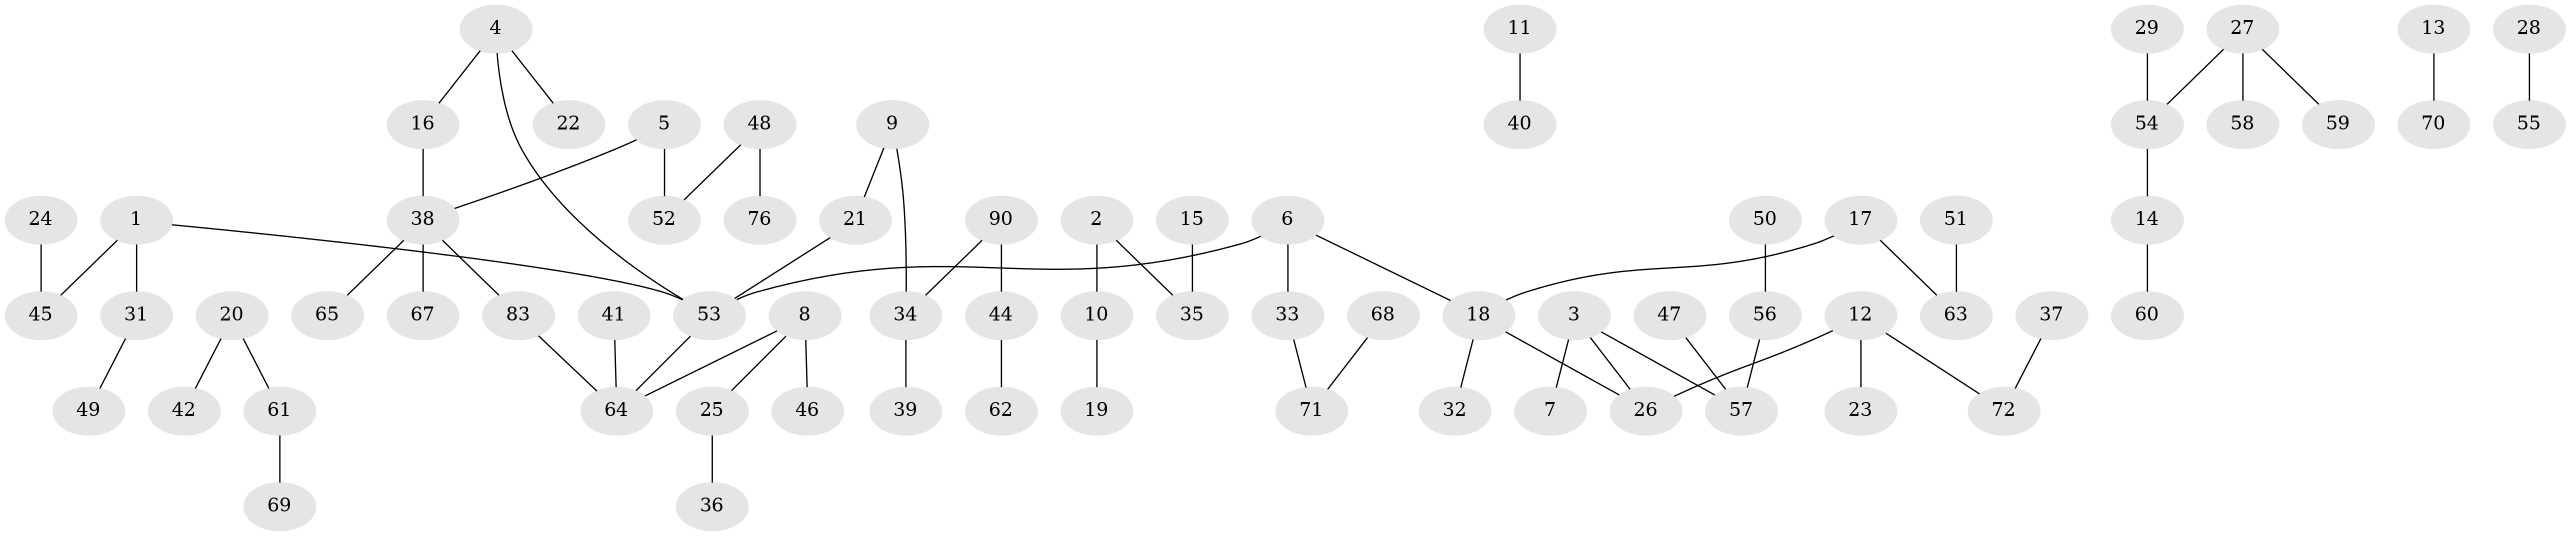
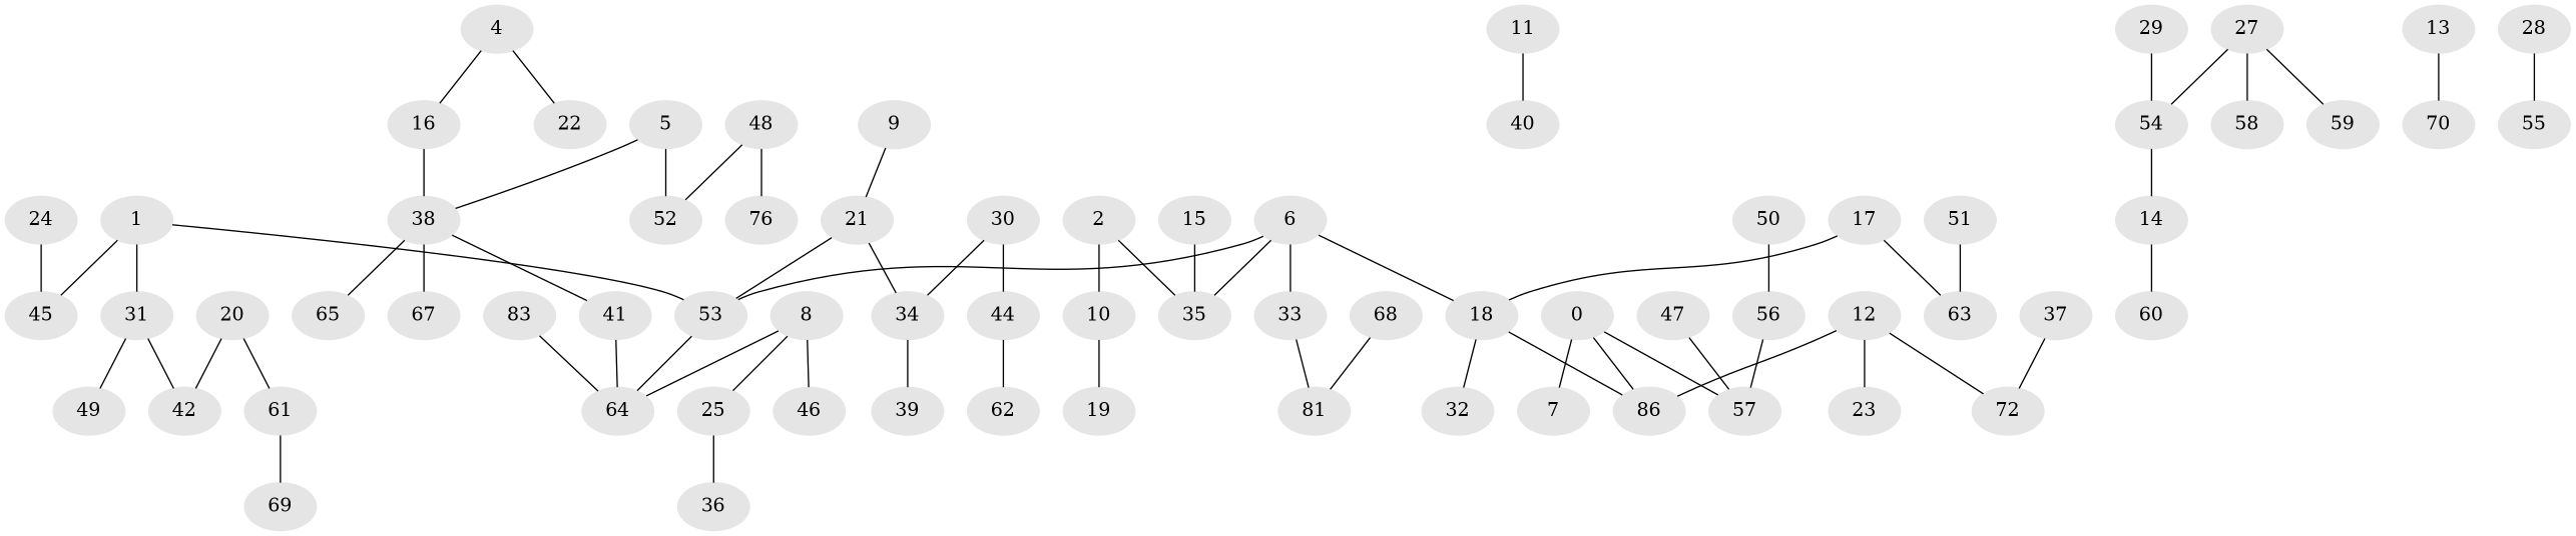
  graph {
    node [color=gray90 style=filled]
    edge [weight=1.0]
    1
    31
    45
    53
    21
    34
    42
    49
    2
    10
    35
    19
-   3
+   3 [label=0]
    7
-   26
+   26 [label=86]
    57
    4
    16
    22
    38
    64
    5
    52
    41
    65
    67
    6
    18
    33
    32
-   71
+   71 [label=81]
    8
    25
    46
    36
    9
    11
    40
    27
    54
    58
    59
    12
    23
    72
    14
    60
    13
    70
    15
    17
    63
    20
    61
    69
    39
    24
    28
    55
    29
-   30 [label=90]
+   30
    44
    62
    37
    n65 [label=83]
    47
    48
    n68 [label=76]
    50
    56
    51
    68
    1 -- 31
    1 -- 45
    1 -- 53
+   31 -- 42
    31 -- 49
    53 -- 64
    21 -- 53
-   9 -- 34
+   21 -- 34
    34 -- 39
    2 -- 10
    2 -- 35
    10 -- 19
    3 -- 7
    3 -- 26
    3 -- 57
-   4 -- 53
    4 -- 16
    4 -- 22
    16 -- 38
-   38 -- n65
+   38 -- 41
    38 -- 65
    38 -- 67
    5 -- 38
    5 -- 52
    41 -- 64
    6 -- 53
+   6 -- 35
    6 -- 18
    6 -- 33
    18 -- 26
    18 -- 32
    33 -- 71
    8 -- 64
    8 -- 25
    8 -- 46
    25 -- 36
    9 -- 21
    11 -- 40
    27 -- 54
    27 -- 58
    27 -- 59
    54 -- 14
    12 -- 26
    12 -- 23
    12 -- 72
    14 -- 60
    13 -- 70
    15 -- 35
    17 -- 18
    17 -- 63
    20 -- 42
    20 -- 61
    61 -- 69
    24 -- 45
    28 -- 55
    29 -- 54
    30 -- 34
    30 -- 44
    44 -- 62
    37 -- 72
    n65 -- 64
    47 -- 57
    48 -- 52
    48 -- n68
    50 -- 56
    56 -- 57
    51 -- 63
    68 -- 71
  }
